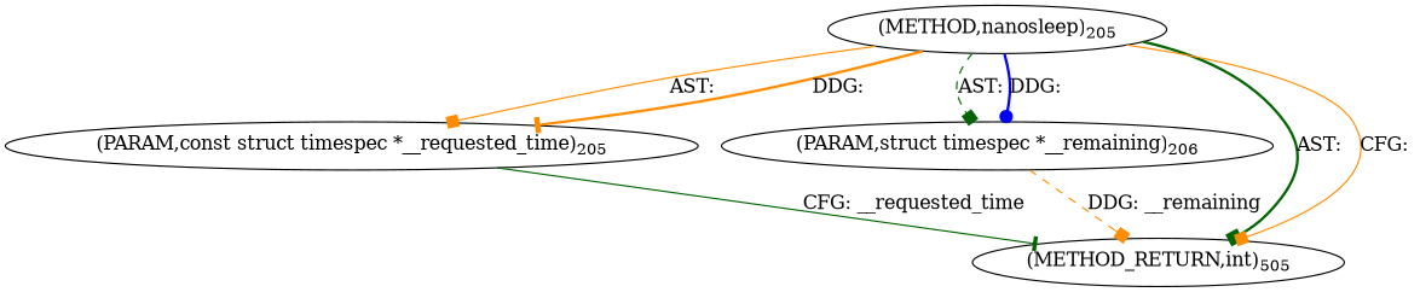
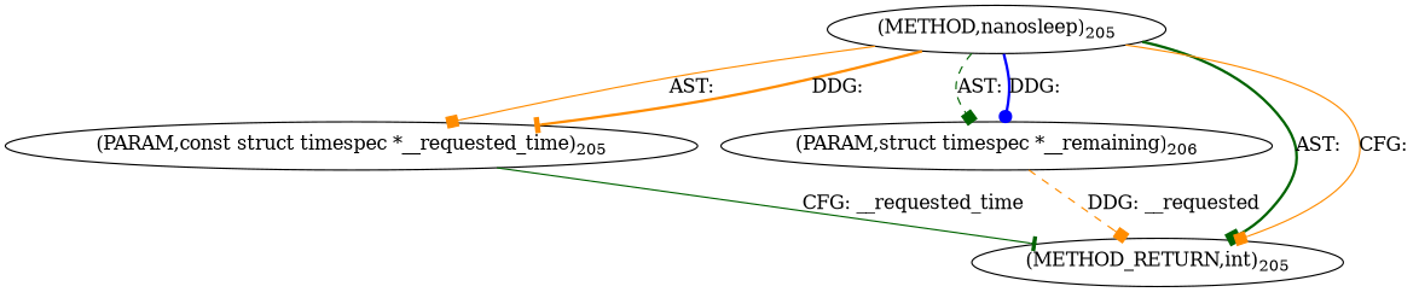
  digraph {
    edge [arrowhead=box color=darkorange style=solid]
    n1 [label=<(METHOD,nanosleep)<SUB>205</SUB>>]
    n2 [label=<(PARAM,const struct timespec *__requested_time)<SUB>205</SUB>>]
    n3 [label=<(PARAM,struct timespec *__remaining)<SUB>206</SUB>>]
-   n4 [label=<(METHOD_RETURN,int)<SUB>505</SUB>>]
+   n4 [label=<(METHOD_RETURN,int)<SUB>205</SUB>>]
    n1 -> n2 [label="AST: "]
    n1 -> n2 [arrowhead=tee label="DDG: " style=bold]
    n1 -> n3 [color=darkgreen label="AST: " style=dashed]
    n1 -> n3 [arrowhead=dot color=blue label="DDG: " style=bold]
    n1 -> n4 [color=darkgreen label="AST: " style=bold]
    n1 -> n4 [label="CFG: "]
    n2 -> n4 [arrowhead=tee color=darkgreen label="CFG: __requested_time"]
-   n3 -> n4 [label="DDG: __remaining" style=dashed]
+   n3 -> n4 [label="DDG: __requested" style=dashed]
  }
